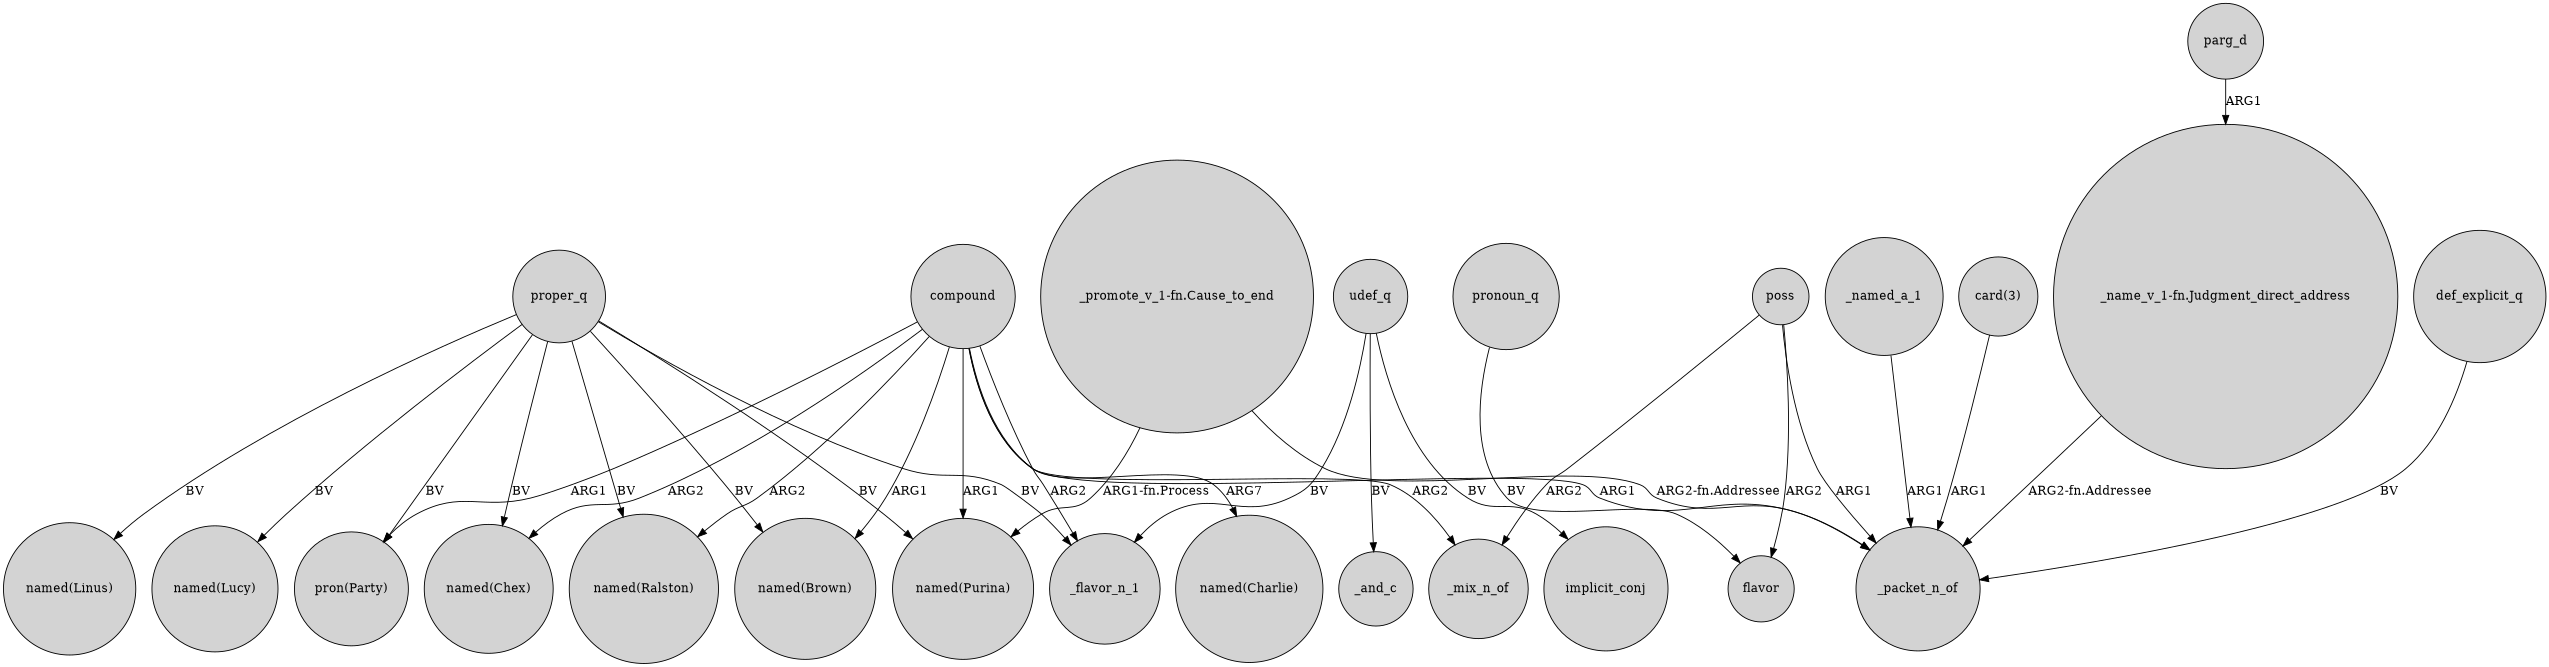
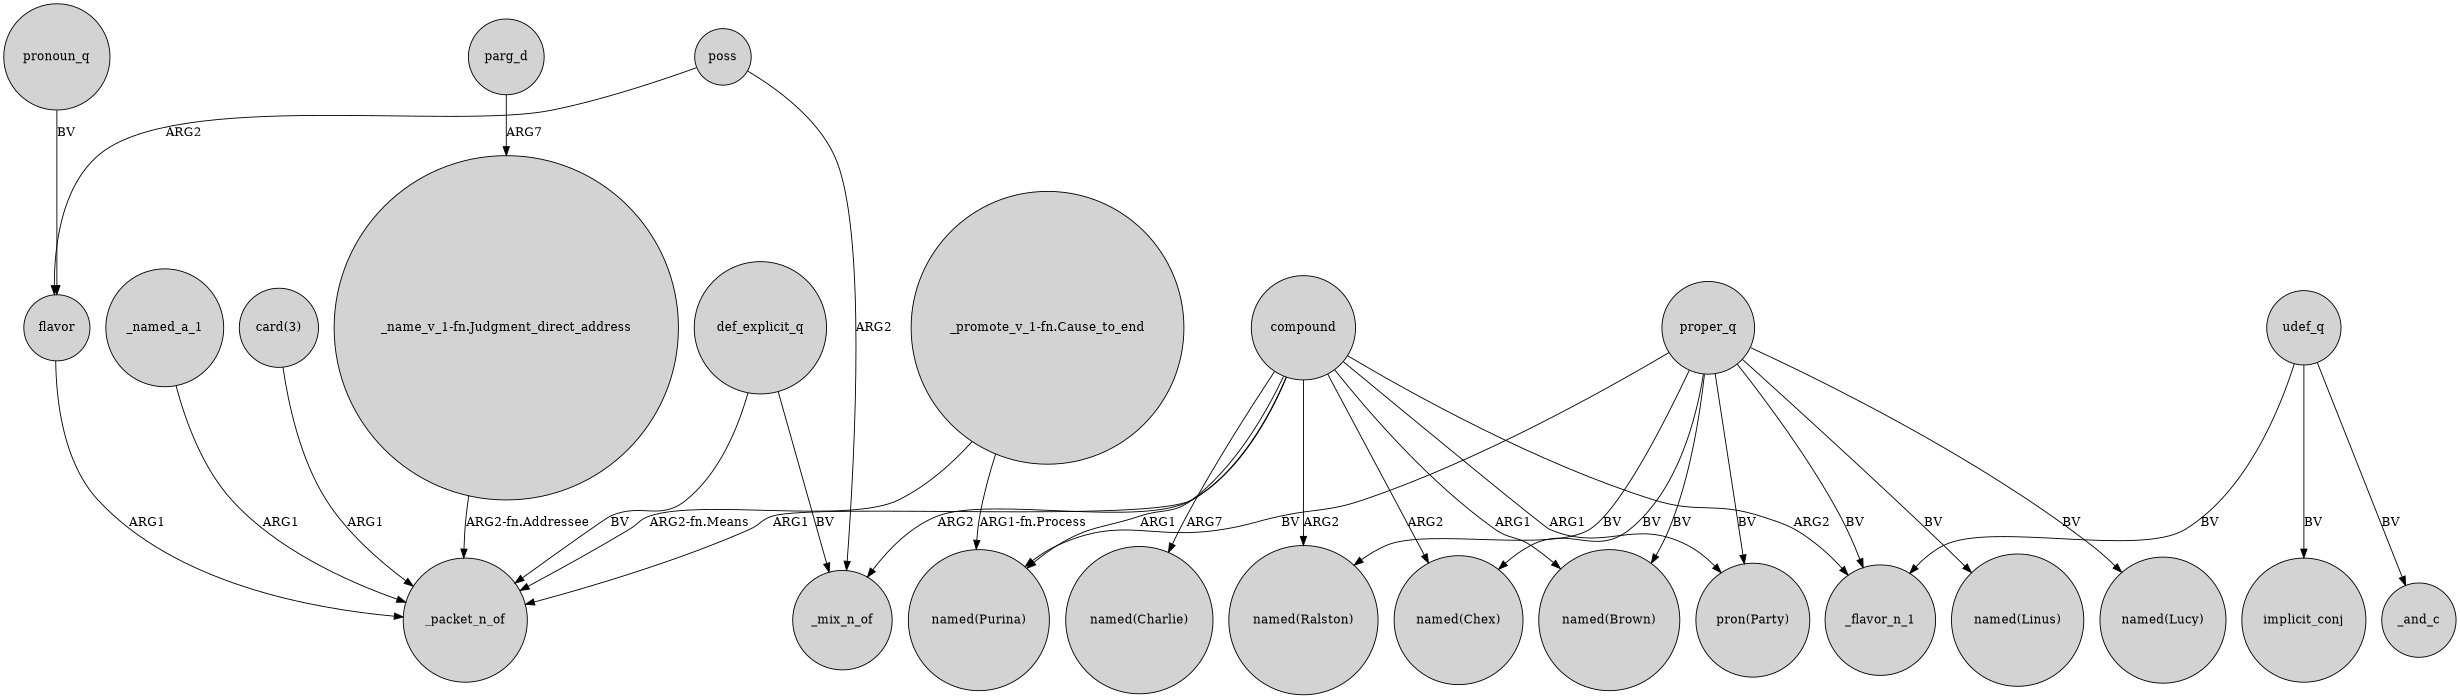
  digraph {
    node [shape=circle style=filled]
    "_promote_v_1-fn.Cause_to_end"
    _packet_n_of
    "named(Purina)"
    compound
    _mix_n_of
    "named(Brown)"
    "named(Chex)"
    _flavor_n_1
    "named(Ralston)"
    n10 [label="pron(Party)"]
    "named(Charlie)"
    proper_q
    "named(Linus)"
    "named(Lucy)"
    udef_q
    _and_c
    implicit_conj
    n18 [label=_named_a_1]
    "card(3)"
    "_name_v_1-fn.Judgment_direct_address"
    n21 [label=flavor]
    pronoun_q
    poss
    def_explicit_q
    parg_d
-   "_promote_v_1-fn.Cause_to_end" -> _packet_n_of [label="ARG2-fn.Addressee"]
+   "_promote_v_1-fn.Cause_to_end" -> _packet_n_of [label="ARG2-fn.Means"]
    "_promote_v_1-fn.Cause_to_end" -> "named(Purina)" [label="ARG1-fn.Process"]
    compound -> _packet_n_of [label=ARG1]
    compound -> "named(Purina)" [label=ARG1]
    compound -> _mix_n_of [label=ARG2]
    compound -> "named(Brown)" [label=ARG1]
    compound -> "named(Chex)" [label=ARG2]
    compound -> _flavor_n_1 [label=ARG2]
    compound -> "named(Ralston)" [label=ARG2]
    compound -> n10 [label=ARG1]
    compound -> "named(Charlie)" [label=ARG7]
    proper_q -> "named(Purina)" [label=BV]
    proper_q -> "named(Brown)" [label=BV]
    proper_q -> "named(Chex)" [label=BV]
    proper_q -> _flavor_n_1 [label=BV]
    proper_q -> "named(Ralston)" [label=BV]
    proper_q -> n10 [label=BV]
    proper_q -> "named(Linus)" [label=BV]
    proper_q -> "named(Lucy)" [label=BV]
    udef_q -> _flavor_n_1 [label=BV]
    udef_q -> _and_c [label=BV]
    udef_q -> implicit_conj [label=BV]
    n18 -> _packet_n_of [label=ARG1]
    "card(3)" -> _packet_n_of [label=ARG1]
    "_name_v_1-fn.Judgment_direct_address" -> _packet_n_of [label="ARG2-fn.Addressee"]
    pronoun_q -> n21 [label=BV]
-   poss -> _packet_n_of [label=ARG1]
+   n21 -> _packet_n_of [label=ARG1]
    poss -> _mix_n_of [label=ARG2]
    poss -> n21 [label=ARG2]
    def_explicit_q -> _packet_n_of [label=BV]
-   parg_d -> "_name_v_1-fn.Judgment_direct_address" [label=ARG1]
+   def_explicit_q -> _mix_n_of [label=BV]
+   parg_d -> "_name_v_1-fn.Judgment_direct_address" [label=ARG7]
  }
